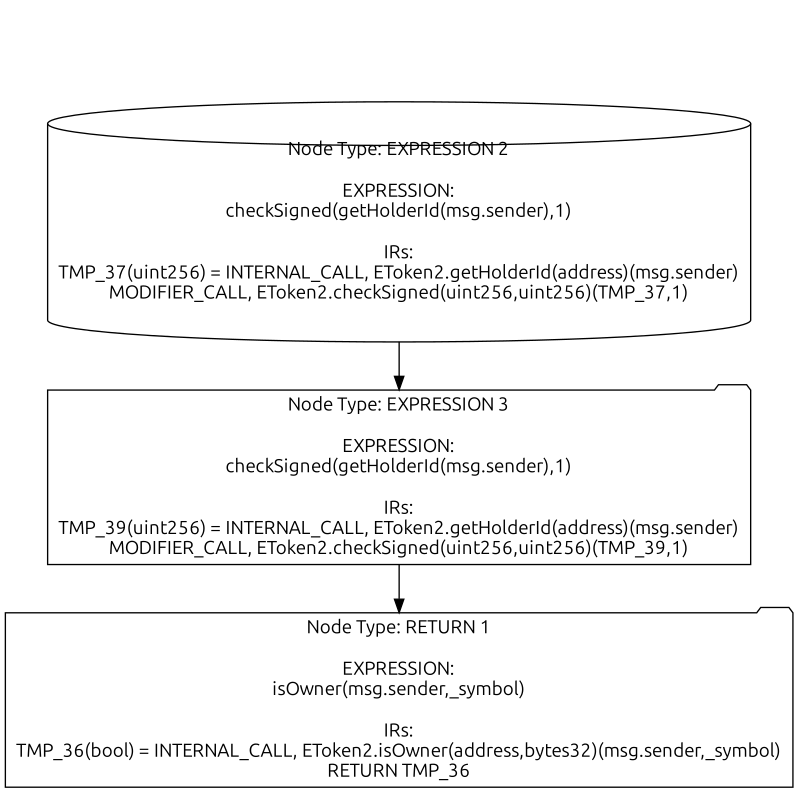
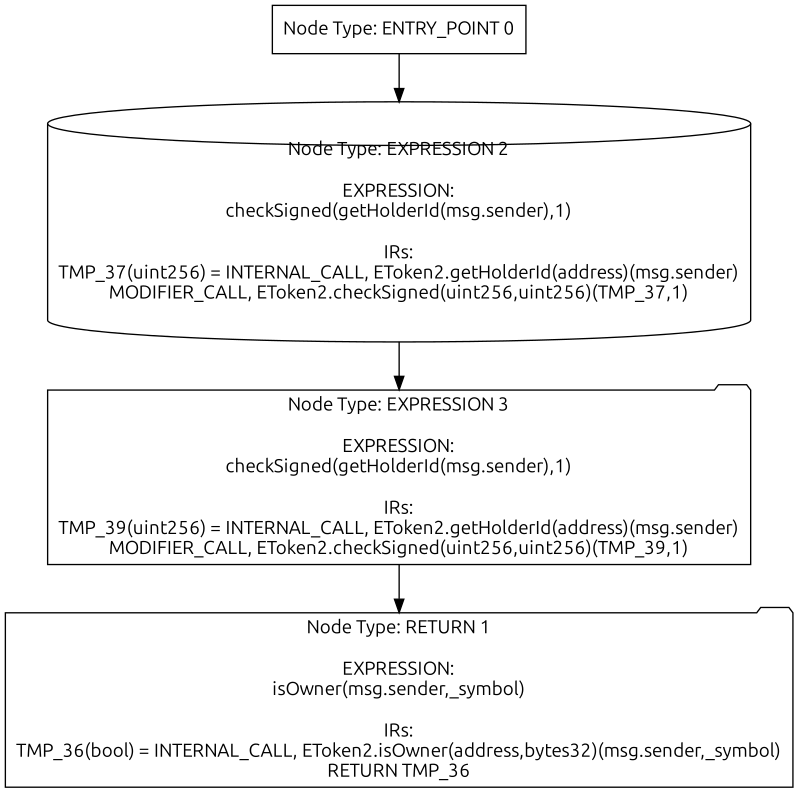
  digraph {
    fontname=Ubuntu
    node [shape=folder fontname=Ubuntu]
    edge [fontname=Ubuntu]
+   n1 [label="Node Type: ENTRY_POINT 0\n" shape=box]
    n2 [label="Node Type: EXPRESSION 2\n\nEXPRESSION:\ncheckSigned(getHolderId(msg.sender),1)\n\nIRs:\nTMP_37(uint256) = INTERNAL_CALL, EToken2.getHolderId(address)(msg.sender)\nMODIFIER_CALL, EToken2.checkSigned(uint256,uint256)(TMP_37,1)" shape=cylinder]
    n3 [label="Node Type: EXPRESSION 3\n\nEXPRESSION:\ncheckSigned(getHolderId(msg.sender),1)\n\nIRs:\nTMP_39(uint256) = INTERNAL_CALL, EToken2.getHolderId(address)(msg.sender)\nMODIFIER_CALL, EToken2.checkSigned(uint256,uint256)(TMP_39,1)"]
    n4 [label="Node Type: RETURN 1\n\nEXPRESSION:\nisOwner(msg.sender,_symbol)\n\nIRs:\nTMP_36(bool) = INTERNAL_CALL, EToken2.isOwner(address,bytes32)(msg.sender,_symbol)\nRETURN TMP_36"]
+   n1 -> n2
    n2 -> n3
    n3 -> n4
  }
